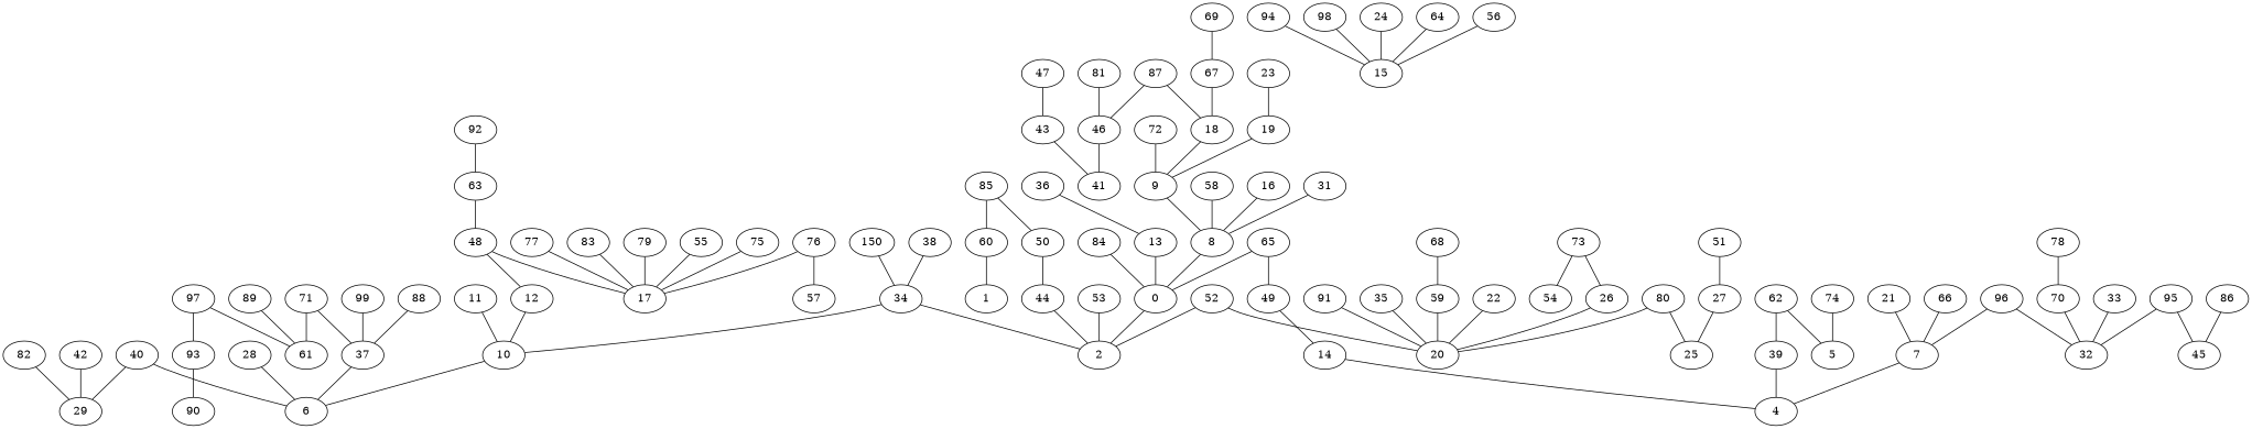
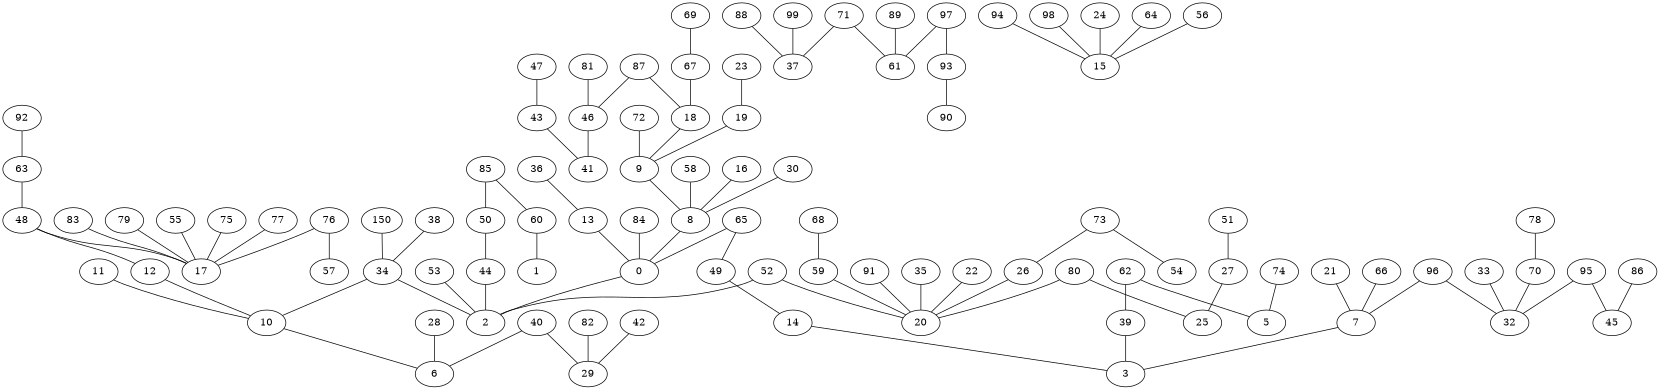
  strict graph {
    60
    1
    85
    50
    44
    2
    34
    10
    6
    12
    48
    17
    76
    57
    75
    77
    83
    79
    55
    63
    92
    40
    29
    82
    42
    28
    37
    71
    61
    97
    93
    90
    89
    88
    99
    94
    15
    98
    24
    64
    56
    11
    n43 [label=150]
    38
    52
    20
    91
    35
    80
    25
    27
    51
    59
    68
    22
    26
    73
    54
    0
    8
    9
    72
    19
    23
    18
    87
    46
    41
    43
    47
    81
    67
    69
    58
    16
-   30 [label=31]
+   30
    65
    49
    14
-   4
+   4 [label=3]
    39
    62
    5
    74
    7
    96
    32
    95
    45
    86
    33
    70
    78
    66
    21
    13
    36
    84
    53
    60 -- 1
    85 -- 60
    85 -- 50
    50 -- 44
    44 -- 2
    34 -- 2
    34 -- 10
    10 -- 6
    12 -- 10
    48 -- 12
    48 -- 17
    76 -- 17
    76 -- 57
    75 -- 17
    77 -- 17
    83 -- 17
    79 -- 17
    55 -- 17
    63 -- 48
    92 -- 63
    40 -- 6
    40 -- 29
    82 -- 29
    42 -- 29
    28 -- 6
-   37 -- 6
    71 -- 37
    71 -- 61
    97 -- 61
    97 -- 93
    93 -- 90
    89 -- 61
    88 -- 37
    99 -- 37
    94 -- 15
    98 -- 15
    24 -- 15
    64 -- 15
    56 -- 15
    11 -- 10
    n43 -- 34
    38 -- 34
    52 -- 2
    52 -- 20
    91 -- 20
    35 -- 20
    80 -- 20
    80 -- 25
    27 -- 25
    51 -- 27
    59 -- 20
    68 -- 59
    22 -- 20
    26 -- 20
    73 -- 26
    73 -- 54
    0 -- 2
    8 -- 0
    9 -- 8
    72 -- 9
    19 -- 9
    23 -- 19
    18 -- 9
    87 -- 18
    87 -- 46
    46 -- 41
    43 -- 41
    47 -- 43
    81 -- 46
    67 -- 18
    69 -- 67
    58 -- 8
    16 -- 8
    30 -- 8
    65 -- 0
    65 -- 49
    49 -- 14
    14 -- 4
    39 -- 4
    62 -- 39
    62 -- 5
    74 -- 5
    7 -- 4
    96 -- 7
    96 -- 32
    95 -- 32
    95 -- 45
    86 -- 45
    33 -- 32
    70 -- 32
    78 -- 70
    66 -- 7
    21 -- 7
    13 -- 0
    36 -- 13
    84 -- 0
    53 -- 2
  }
